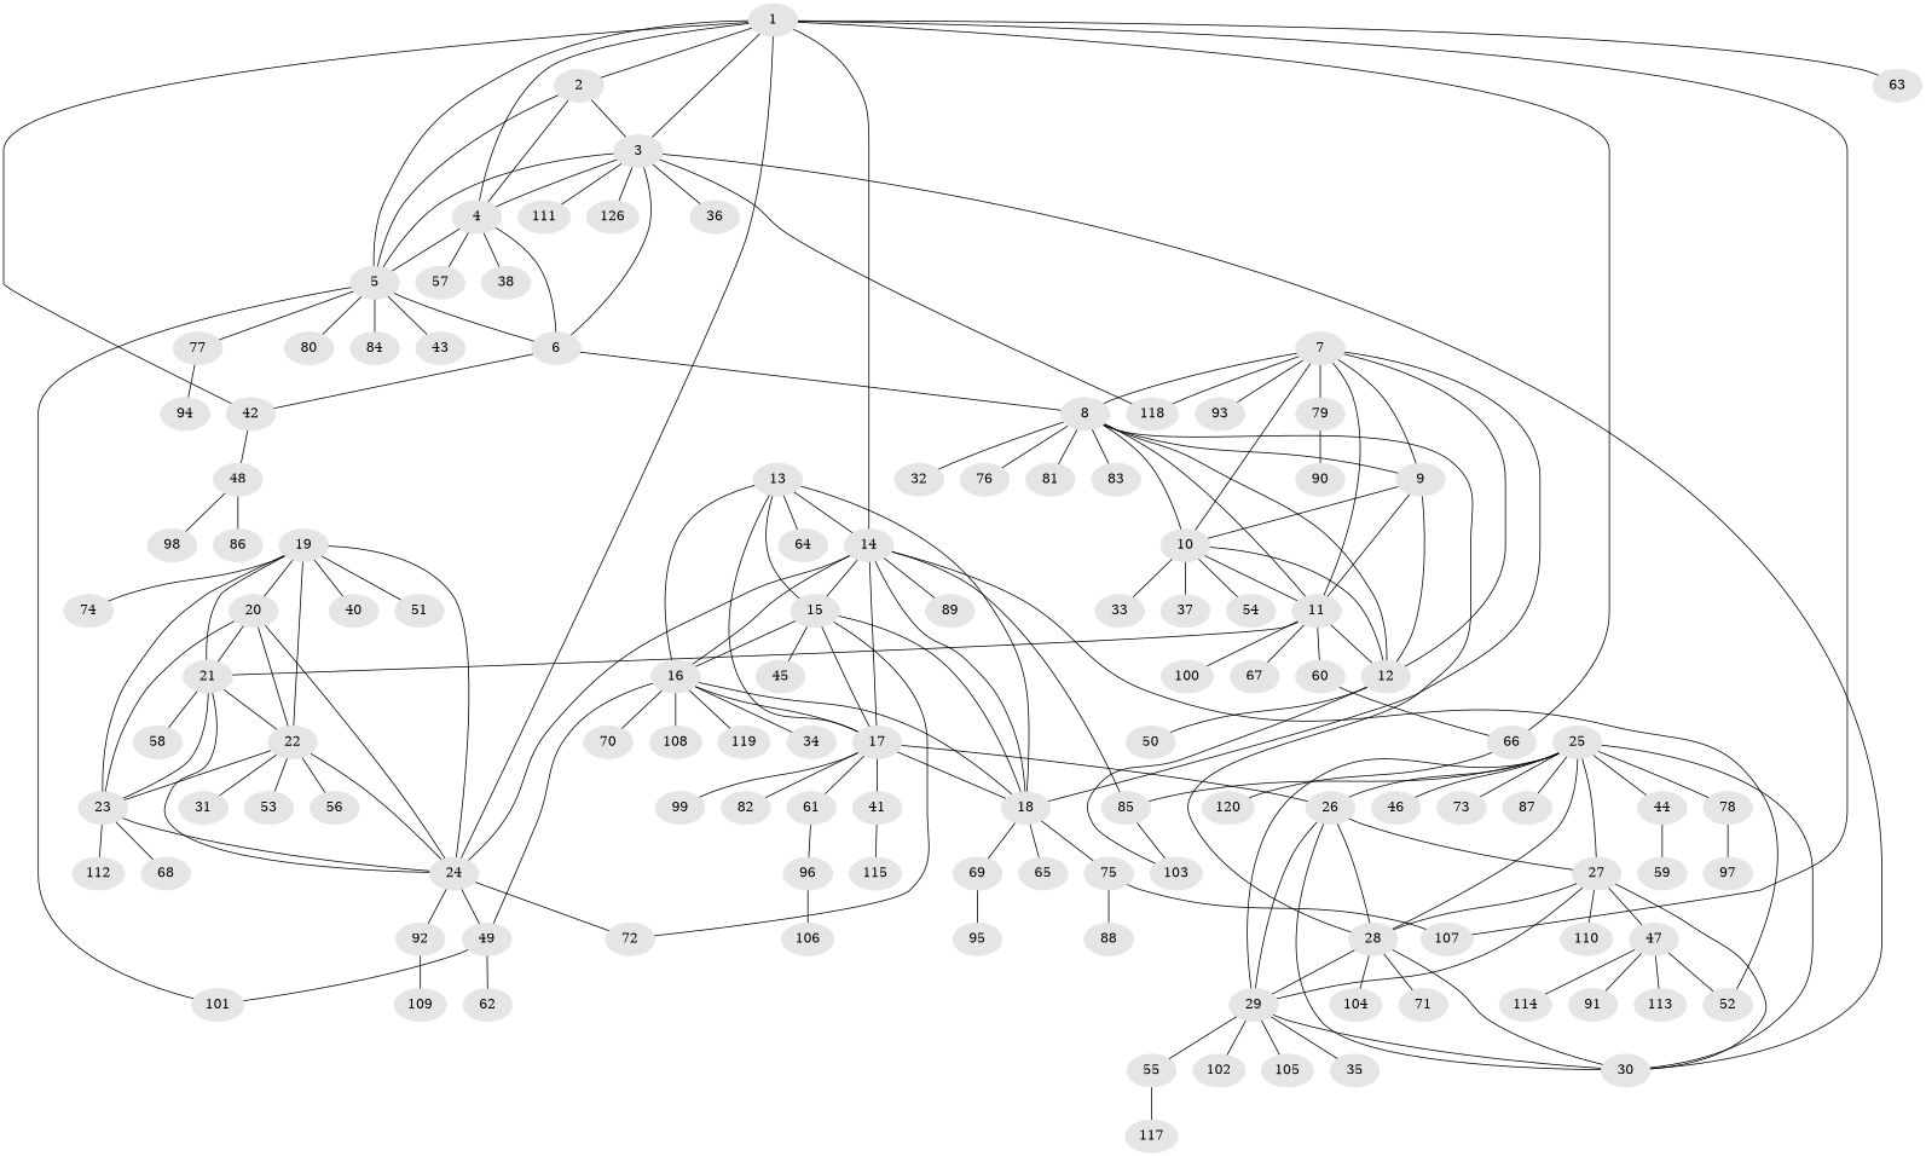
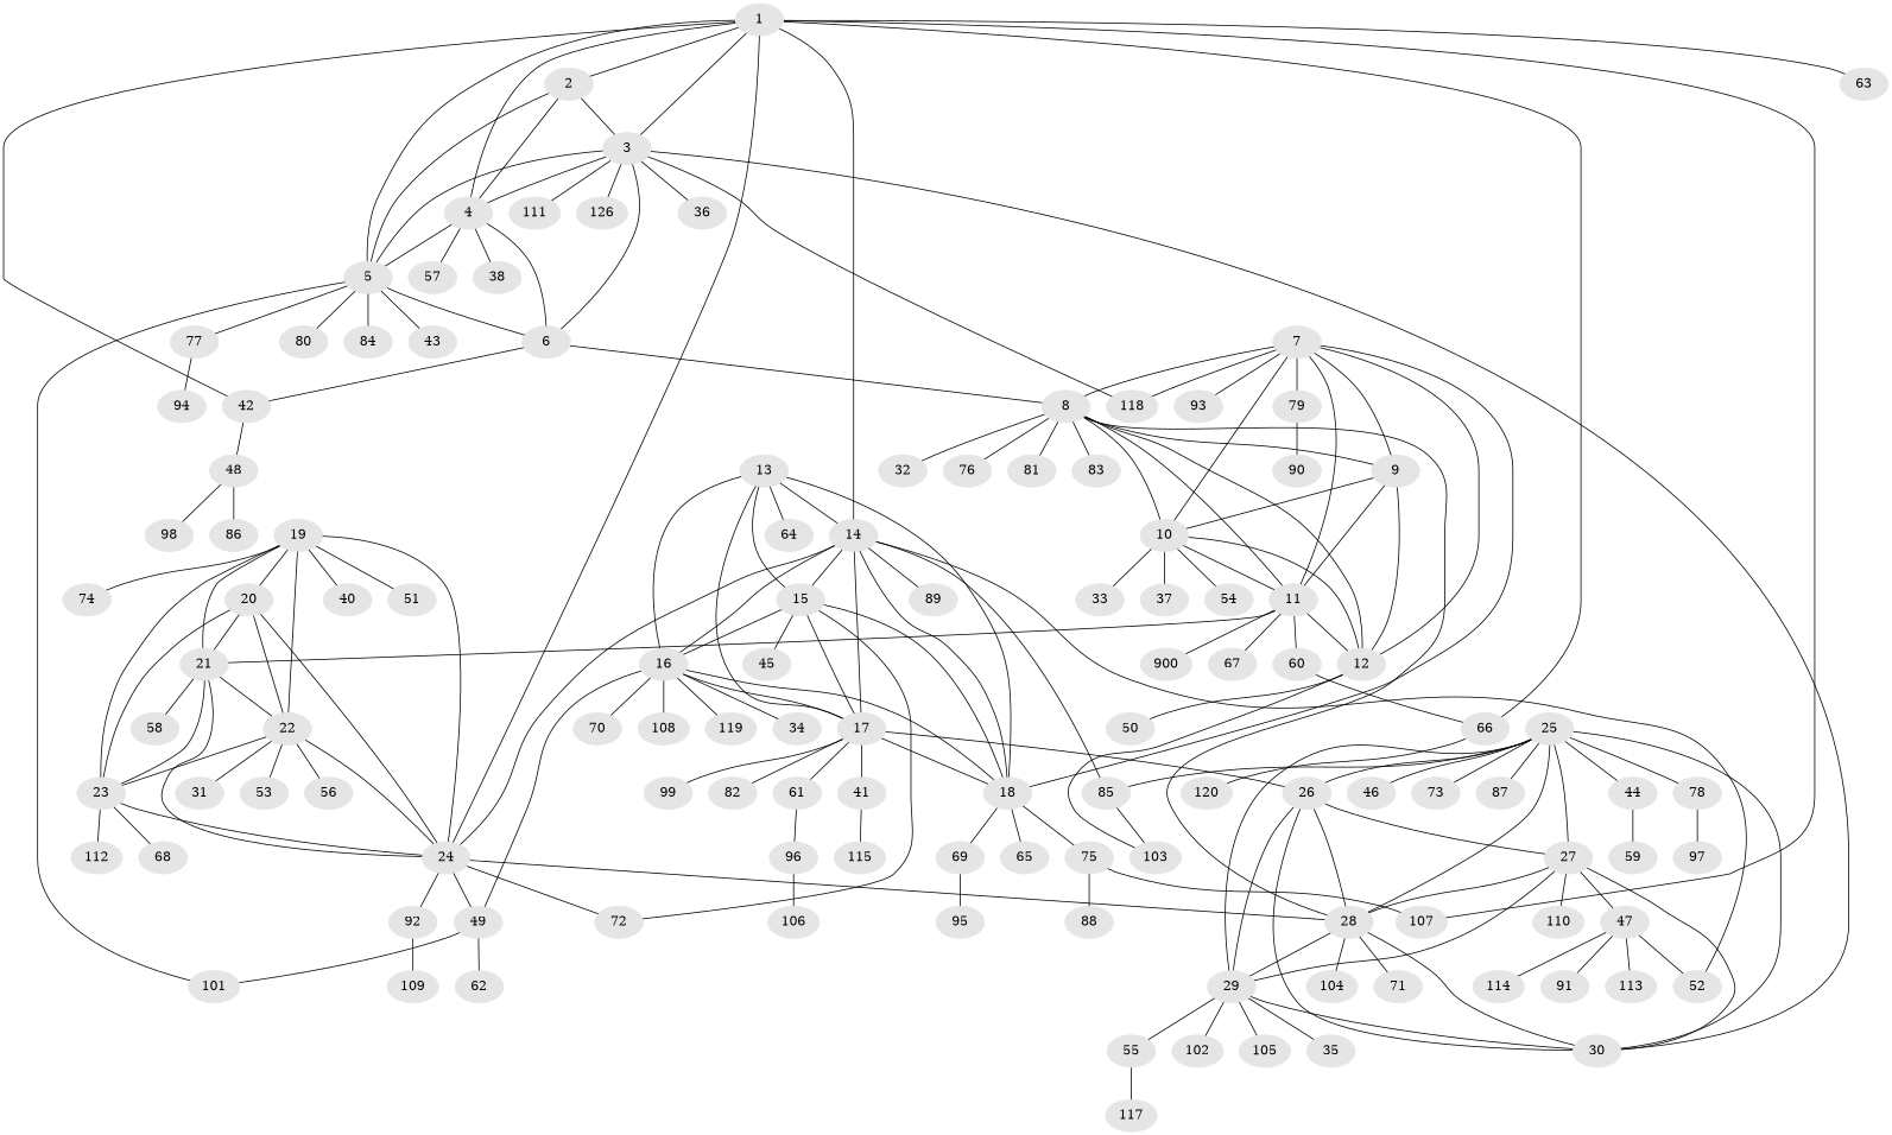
  graph {
    node [color=gray90 style=filled]
    1
    2
    3
    4
    5
    14
    24
    63
    66
    107
    42
    6
    30
    36
    111
    n16 [label=126]
    118
    38
    57
    43
    77
    80
    84
    101
    8
    18
    15
    16
    17
    52
    85
    89
    28
    72
    49
    92
    120
    94
    9
    10
    11
    12
    32
    76
    81
    83
    48
    7
    79
    93
    33
    37
    54
    21
    60
    67
-   100
+   100 [label=900]
    50
    103
    65
    69
    75
    90
    29
    71
    104
    22
    23
    58
    13
    64
    45
    34
    70
    108
    119
    26
    41
    61
    82
    99
    62
    27
    115
    96
    95
    88
    19
    20
    40
    51
    74
    31
    53
    56
    68
    112
    109
    25
    44
    46
    73
    78
    87
    47
    110
    35
    55
    102
    105
    59
    97
    91
    113
    114
    117
    86
    98
    106
    1 -- 2
    1 -- 3
    1 -- 4
    1 -- 5
    1 -- 14
    1 -- 24
    1 -- 63
    1 -- 66
    1 -- 107
    1 -- 42
    2 -- 3
    2 -- 4
    2 -- 5
    3 -- 4
    3 -- 5
    3 -- 6
    3 -- 30
    3 -- 36
    3 -- 111
    3 -- n16
    3 -- 118
    4 -- 5
    4 -- 6
    4 -- 38
    4 -- 57
    5 -- 6
    5 -- 43
    5 -- 77
    5 -- 80
    5 -- 84
    5 -- 101
    14 -- 24
    14 -- 18
    14 -- 15
    14 -- 16
    14 -- 17
    14 -- 52
    14 -- 85
    14 -- 89
+   24 -- 28
    24 -- 72
    24 -- 49
    24 -- 92
    66 -- 120
    42 -- 48
    6 -- 42
    6 -- 8
    77 -- 94
    8 -- 28
    8 -- 9
    8 -- 10
    8 -- 11
    8 -- 12
    8 -- 32
    8 -- 76
    8 -- 81
    8 -- 83
    18 -- 65
    18 -- 69
    18 -- 75
    15 -- 18
    15 -- 16
    15 -- 17
    15 -- 72
    15 -- 45
    16 -- 18
    16 -- 17
    16 -- 49
    16 -- 34
    16 -- 70
    16 -- 108
    16 -- 119
    17 -- 18
    17 -- 26
    17 -- 41
    17 -- 61
    17 -- 82
    17 -- 99
    85 -- 103
    28 -- 30
    28 -- 29
    28 -- 71
    28 -- 104
    49 -- 101
    49 -- 62
    92 -- 109
    9 -- 10
    9 -- 11
    9 -- 12
    10 -- 11
    10 -- 12
    10 -- 33
    10 -- 37
    10 -- 54
    11 -- 12
    11 -- 21
    11 -- 60
    11 -- 67
    11 -- 100
    12 -- 50
    12 -- 103
    48 -- 86
    48 -- 98
    7 -- 118
    7 -- 8
    7 -- 18
    7 -- 9
    7 -- 10
    7 -- 11
    7 -- 12
    7 -- 79
    7 -- 93
    79 -- 90
    21 -- 24
    21 -- 22
    21 -- 23
    21 -- 58
    60 -- 66
    69 -- 95
    75 -- 107
    75 -- 88
    29 -- 30
    29 -- 35
    29 -- 55
    29 -- 102
    29 -- 105
    22 -- 24
    22 -- 23
    22 -- 31
    22 -- 53
    22 -- 56
    23 -- 24
    23 -- 68
    23 -- 112
    13 -- 14
    13 -- 18
    13 -- 15
    13 -- 16
    13 -- 17
    13 -- 64
    26 -- 30
    26 -- 28
    26 -- 29
    26 -- 27
    41 -- 115
    61 -- 96
    27 -- 30
    27 -- 28
    27 -- 29
    27 -- 47
    27 -- 110
    96 -- 106
    19 -- 24
    19 -- 21
    19 -- 22
    19 -- 23
    19 -- 20
    19 -- 40
    19 -- 51
    19 -- 74
    20 -- 24
    20 -- 21
    20 -- 22
    20 -- 23
    25 -- 30
    25 -- 85
    25 -- 28
    25 -- 29
    25 -- 26
    25 -- 27
    25 -- 44
    25 -- 46
    25 -- 73
    25 -- 78
    25 -- 87
    44 -- 59
    78 -- 97
    47 -- 52
    47 -- 91
    47 -- 113
    47 -- 114
    55 -- 117
  }
